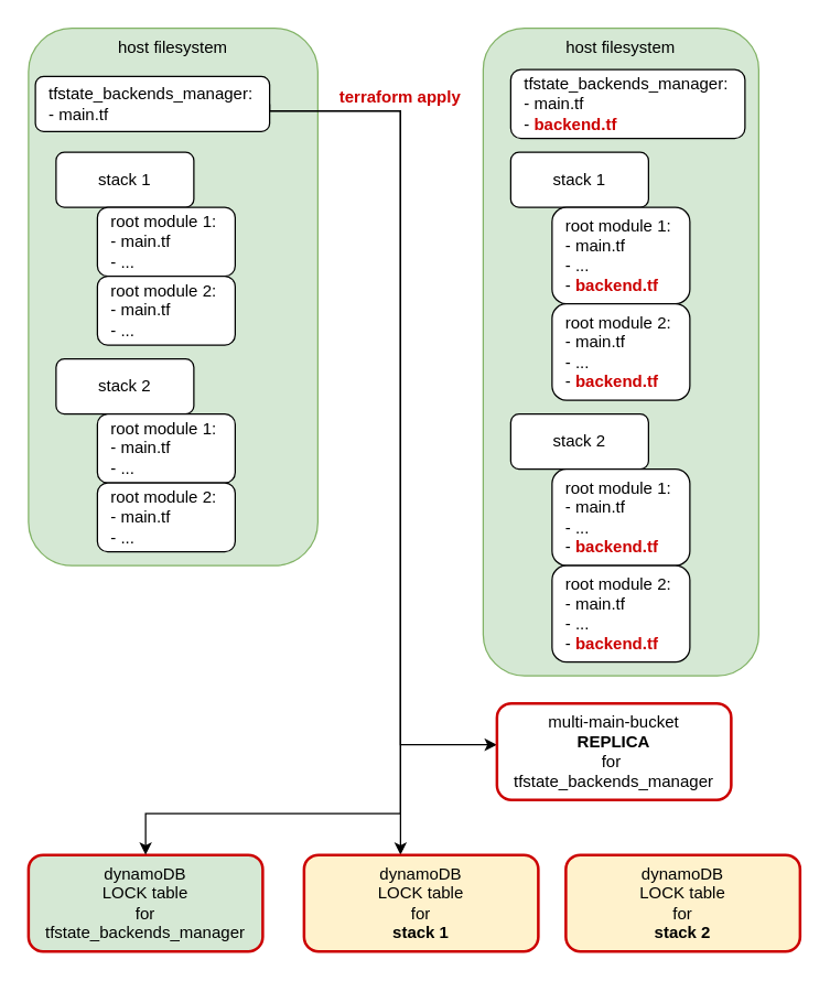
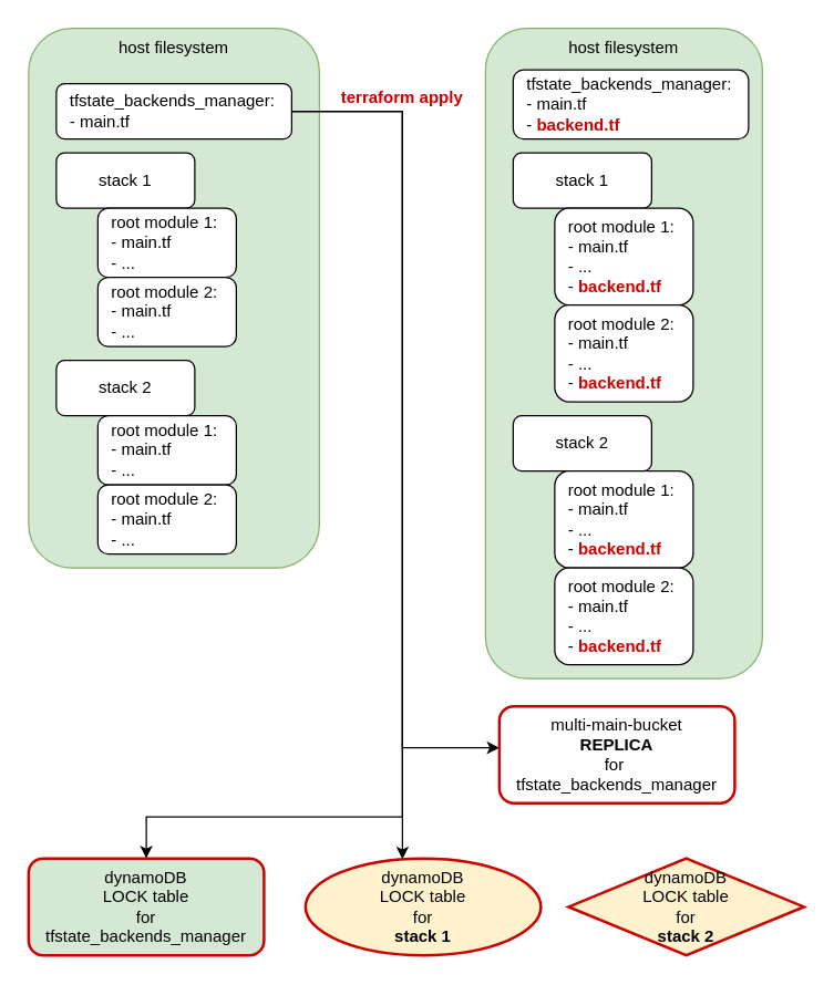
  <mxCell id="0" />
  <mxCell id="1" parent="0" />
  <mxCell id="2" value="host filesystem" style="rounded=1;whiteSpace=wrap;html=1;horizontal=1;verticalAlign=top;fillColor=#d5e8d4;strokeColor=#82b366;" vertex="1" parent="1"><mxGeometry x="350" y="20" width="200" height="470" as="geometry" /></mxCell>
  <mxCell id="3" value="host filesystem" style="rounded=1;whiteSpace=wrap;html=1;horizontal=1;verticalAlign=top;fillColor=#d5e8d4;strokeColor=#82b366;" vertex="1" parent="1"><mxGeometry x="20" y="20" width="210" height="390" as="geometry" /></mxCell>
  <mxCell id="4" value="stack 2" style="rounded=1;whiteSpace=wrap;html=1;" vertex="1" parent="1"><mxGeometry x="40" y="260" width="100" height="40" as="geometry" /></mxCell>
  <mxCell id="5" value="stack 1" style="rounded=1;whiteSpace=wrap;html=1;" vertex="1" parent="1"><mxGeometry x="40" y="110" width="100" height="40" as="geometry" /></mxCell>
  <mxCell id="6" value="root module 1:&lt;br&gt;- main.tf&lt;br&gt;- ..." style="rounded=1;whiteSpace=wrap;html=1;align=left;spacingLeft=8;" vertex="1" parent="1"><mxGeometry x="70" y="150" width="100" height="50" as="geometry" /></mxCell>
  <mxCell id="7" style="edgeStyle=orthogonalEdgeStyle;rounded=0;orthogonalLoop=1;jettySize=auto;html=1;fontColor=#CC0000;" edge="1" parent="1" source="9" target="20"><mxGeometry relative="1" as="geometry"><Array as="points"><mxPoint x="290" y="80" /><mxPoint x="290" y="540" /></Array></mxGeometry></mxCell>
  <mxCell id="8" style="edgeStyle=orthogonalEdgeStyle;rounded=0;orthogonalLoop=1;jettySize=auto;html=1;fontColor=#CC0000;" edge="1" parent="1" source="9" target="24"><mxGeometry relative="1" as="geometry"><Array as="points"><mxPoint x="290" y="80" /></Array></mxGeometry></mxCell>
- <mxCell id="9" value="tfstate_backends_manager:&#10;- main.tf" style="rounded=1;whiteSpace=wrap;align=left;spacingLeft=8;" vertex="1" parent="1"><mxGeometry x="25" y="55" width="170" height="40" as="geometry" /></mxCell>
+ <mxCell id="9" value="tfstate_backends_manager:&#10;- main.tf" style="rounded=1;whiteSpace=wrap;align=left;spacingLeft=8;" vertex="1" parent="1"><mxGeometry x="40" y="60" width="170" height="40" as="geometry" /></mxCell>
  <mxCell id="10" value="root module 2:&lt;br&gt;- main.tf&lt;br&gt;- ..." style="rounded=1;whiteSpace=wrap;html=1;align=left;spacingLeft=8;" vertex="1" parent="1"><mxGeometry x="70" y="200" width="100" height="50" as="geometry" /></mxCell>
  <mxCell id="11" value="root module 1:&lt;br&gt;- main.tf&lt;br&gt;- ..." style="rounded=1;whiteSpace=wrap;html=1;align=left;spacingLeft=8;" vertex="1" parent="1"><mxGeometry x="70" y="300" width="100" height="50" as="geometry" /></mxCell>
  <mxCell id="12" value="root module 2:&lt;br&gt;- main.tf&lt;br&gt;- ..." style="rounded=1;whiteSpace=wrap;html=1;align=left;spacingLeft=8;" vertex="1" parent="1"><mxGeometry x="70" y="350" width="100" height="50" as="geometry" /></mxCell>
  <mxCell id="13" value="stack 2" style="rounded=1;whiteSpace=wrap;html=1;" vertex="1" parent="1"><mxGeometry x="370" y="300" width="100" height="40" as="geometry" /></mxCell>
  <mxCell id="14" value="stack 1" style="rounded=1;whiteSpace=wrap;html=1;" vertex="1" parent="1"><mxGeometry x="370" y="110" width="100" height="40" as="geometry" /></mxCell>
  <mxCell id="15" value="root module 1:&lt;br&gt;- main.tf&lt;br&gt;- ...&lt;br&gt;-&amp;nbsp;&lt;b&gt;&lt;font color=&quot;#cc0000&quot;&gt;backend.tf&lt;/font&gt;&lt;/b&gt;" style="rounded=1;whiteSpace=wrap;html=1;align=left;spacingLeft=8;" vertex="1" parent="1"><mxGeometry x="400" y="150" width="100" height="70" as="geometry" /></mxCell>
  <mxCell id="16" value="tfstate_backends_manager:&lt;br&gt;- main.tf&lt;br&gt;- &lt;b&gt;&lt;font color=&quot;#cc0000&quot;&gt;backend.tf&lt;/font&gt;&lt;/b&gt;" style="rounded=1;whiteSpace=wrap;align=left;spacingLeft=8;html=1;" vertex="1" parent="1"><mxGeometry x="370" y="50" width="170" height="50" as="geometry" /></mxCell>
  <mxCell id="17" value="root module 2:&lt;br&gt;- main.tf&lt;br&gt;- ...&lt;br&gt;-&amp;nbsp;&lt;b&gt;&lt;font color=&quot;#cc0000&quot;&gt;backend.tf&lt;/font&gt;&lt;/b&gt;" style="rounded=1;whiteSpace=wrap;html=1;align=left;spacingLeft=8;" vertex="1" parent="1"><mxGeometry x="400" y="220" width="100" height="70" as="geometry" /></mxCell>
  <mxCell id="18" value="terraform apply" style="text;html=1;strokeColor=none;fillColor=none;align=center;verticalAlign=middle;whiteSpace=wrap;rounded=0;fontStyle=1;fontColor=#CC0000;" vertex="1" parent="1"><mxGeometry x="240" y="60" width="100" height="20" as="geometry" /></mxCell>
  <mxCell id="19" value="dynamoDB &lt;br&gt;LOCK table &lt;br&gt;for &lt;br&gt;&lt;span style=&quot;text-align: left&quot;&gt;tfstate_backends_manager&lt;/span&gt;" style="rounded=1;whiteSpace=wrap;html=1;horizontal=1;verticalAlign=top;strokeWidth=2;fillColor=#d5e8d4;strokeColor=#CC0000;" vertex="1" parent="1"><mxGeometry x="20" y="620" width="170" height="70" as="geometry" /></mxCell>
  <mxCell id="20" value="multi-main-bucket &lt;br&gt;&lt;b&gt;REPLICA&lt;/b&gt; &lt;br&gt;for&amp;nbsp;&lt;br&gt;&lt;span style=&quot;text-align: left&quot;&gt;tfstate_backends_manager&lt;/span&gt;" style="rounded=1;whiteSpace=wrap;html=1;horizontal=1;verticalAlign=middle;strokeColor=#CC0000;strokeWidth=2;" vertex="1" parent="1"><mxGeometry x="360" y="510" width="170" height="70" as="geometry" /></mxCell>
  <mxCell id="21" value="root module 1:&lt;br&gt;- main.tf&lt;br&gt;- ...&lt;br&gt;-&amp;nbsp;&lt;b&gt;&lt;font color=&quot;#cc0000&quot;&gt;backend.tf&lt;/font&gt;&lt;/b&gt;" style="rounded=1;whiteSpace=wrap;html=1;align=left;spacingLeft=8;" vertex="1" parent="1"><mxGeometry x="400" y="340" width="100" height="70" as="geometry" /></mxCell>
  <mxCell id="22" value="root module 2:&lt;br&gt;- main.tf&lt;br&gt;- ...&lt;br&gt;-&amp;nbsp;&lt;b&gt;&lt;font color=&quot;#cc0000&quot;&gt;backend.tf&lt;/font&gt;&lt;/b&gt;" style="rounded=1;whiteSpace=wrap;html=1;align=left;spacingLeft=8;" vertex="1" parent="1"><mxGeometry x="400" y="410" width="100" height="70" as="geometry" /></mxCell>
  <mxCell id="23" style="edgeStyle=orthogonalEdgeStyle;rounded=0;orthogonalLoop=1;jettySize=auto;html=1;fontColor=#CC0000;exitX=1;exitY=0.5;exitDx=0;exitDy=0;" edge="1" parent="1" source="9" target="19"><mxGeometry relative="1" as="geometry"><mxPoint x="220" y="90" as="sourcePoint" /><mxPoint x="270" y="570" as="targetPoint" /><Array as="points"><mxPoint x="290" y="80" /><mxPoint x="290" y="590" /><mxPoint x="105" y="590" /></Array></mxGeometry></mxCell>
- <mxCell id="24" value="dynamoDB &lt;br&gt;LOCK table &lt;br&gt;for &lt;br&gt;&lt;span style=&quot;text-align: left&quot;&gt;&lt;b&gt;stack 1&lt;/b&gt;&lt;/span&gt;" style="rounded=1;whiteSpace=wrap;html=1;horizontal=1;verticalAlign=top;strokeWidth=2;fillColor=#fff2cc;strokeColor=#CC0000;" vertex="1" parent="1"><mxGeometry x="220" y="620" width="170" height="70" as="geometry" /></mxCell>
- <mxCell id="25" value="dynamoDB &lt;br&gt;LOCK table &lt;br&gt;for &lt;br&gt;&lt;span style=&quot;text-align: left&quot;&gt;&lt;b&gt;stack 2&lt;/b&gt;&lt;/span&gt;" style="rounded=1;whiteSpace=wrap;html=1;horizontal=1;verticalAlign=top;strokeWidth=2;fillColor=#fff2cc;strokeColor=#CC0000;" vertex="1" parent="1"><mxGeometry x="410" y="620" width="170" height="70" as="geometry" /></mxCell>
+ <mxCell id="24" value="dynamoDB &lt;br&gt;LOCK table &lt;br&gt;for &lt;br&gt;&lt;span style=&quot;text-align: left&quot;&gt;&lt;b&gt;stack 1&lt;/b&gt;&lt;/span&gt;" style="ellipse;whiteSpace=wrap;html=1;horizontal=1;verticalAlign=top;strokeWidth=2;fillColor=#fff2cc;strokeColor=#CC0000;" vertex="1" parent="1"><mxGeometry x="220" y="620" width="170" height="70" as="geometry" /></mxCell>
+ <mxCell id="25" value="dynamoDB &lt;br&gt;LOCK table &lt;br&gt;for &lt;br&gt;&lt;span style=&quot;text-align: left&quot;&gt;&lt;b&gt;stack 2&lt;/b&gt;&lt;/span&gt;" style="rhombus;whiteSpace=wrap;html=1;horizontal=1;verticalAlign=top;strokeWidth=2;fillColor=#fff2cc;strokeColor=#CC0000;" vertex="1" parent="1"><mxGeometry x="410" y="620" width="170" height="70" as="geometry" /></mxCell>
